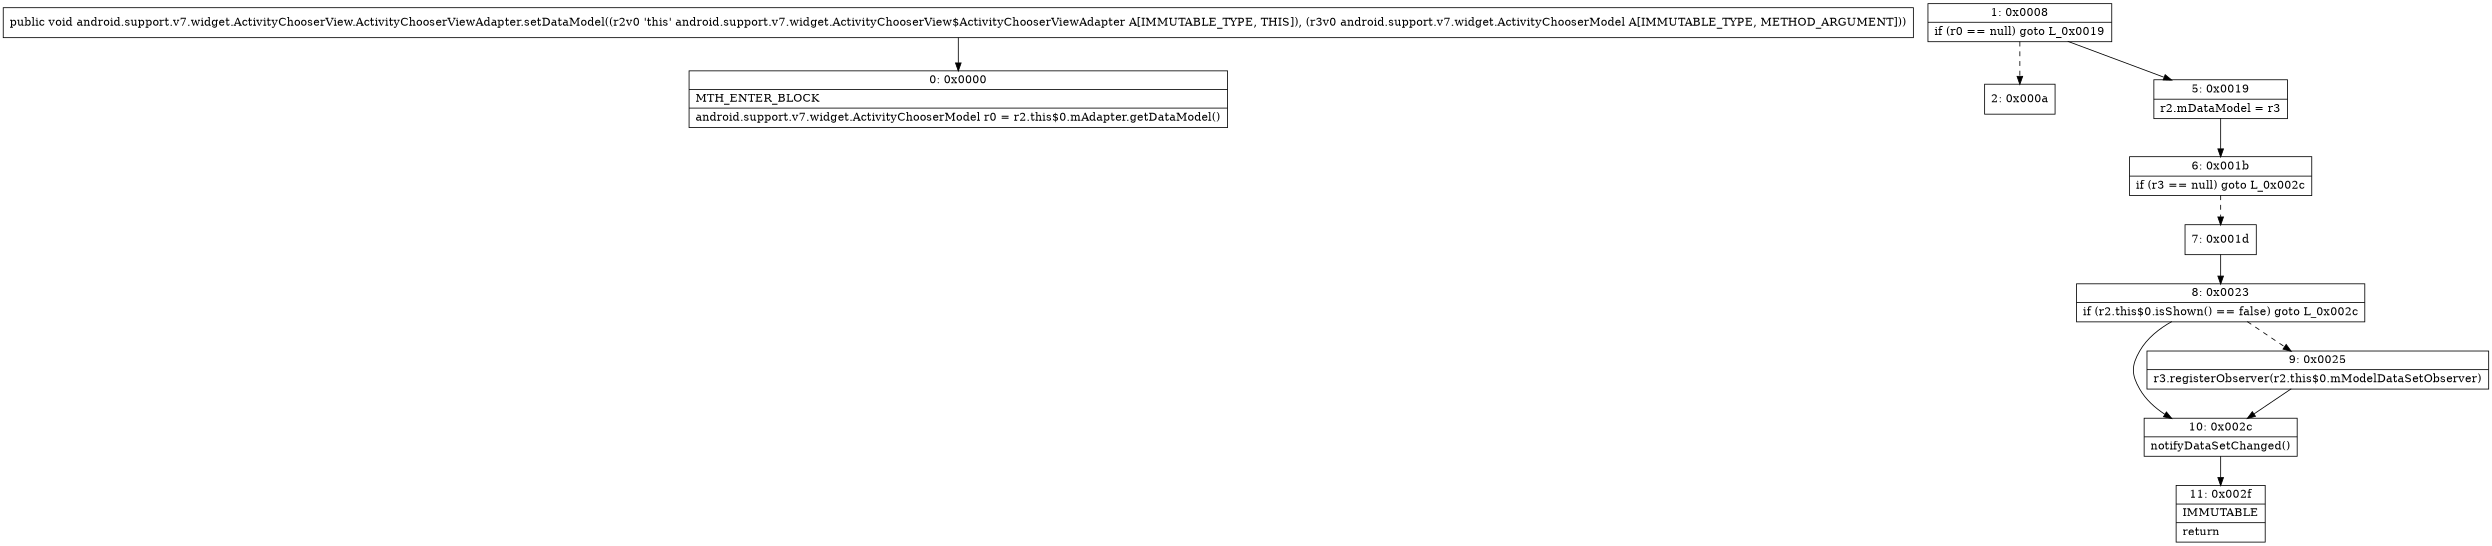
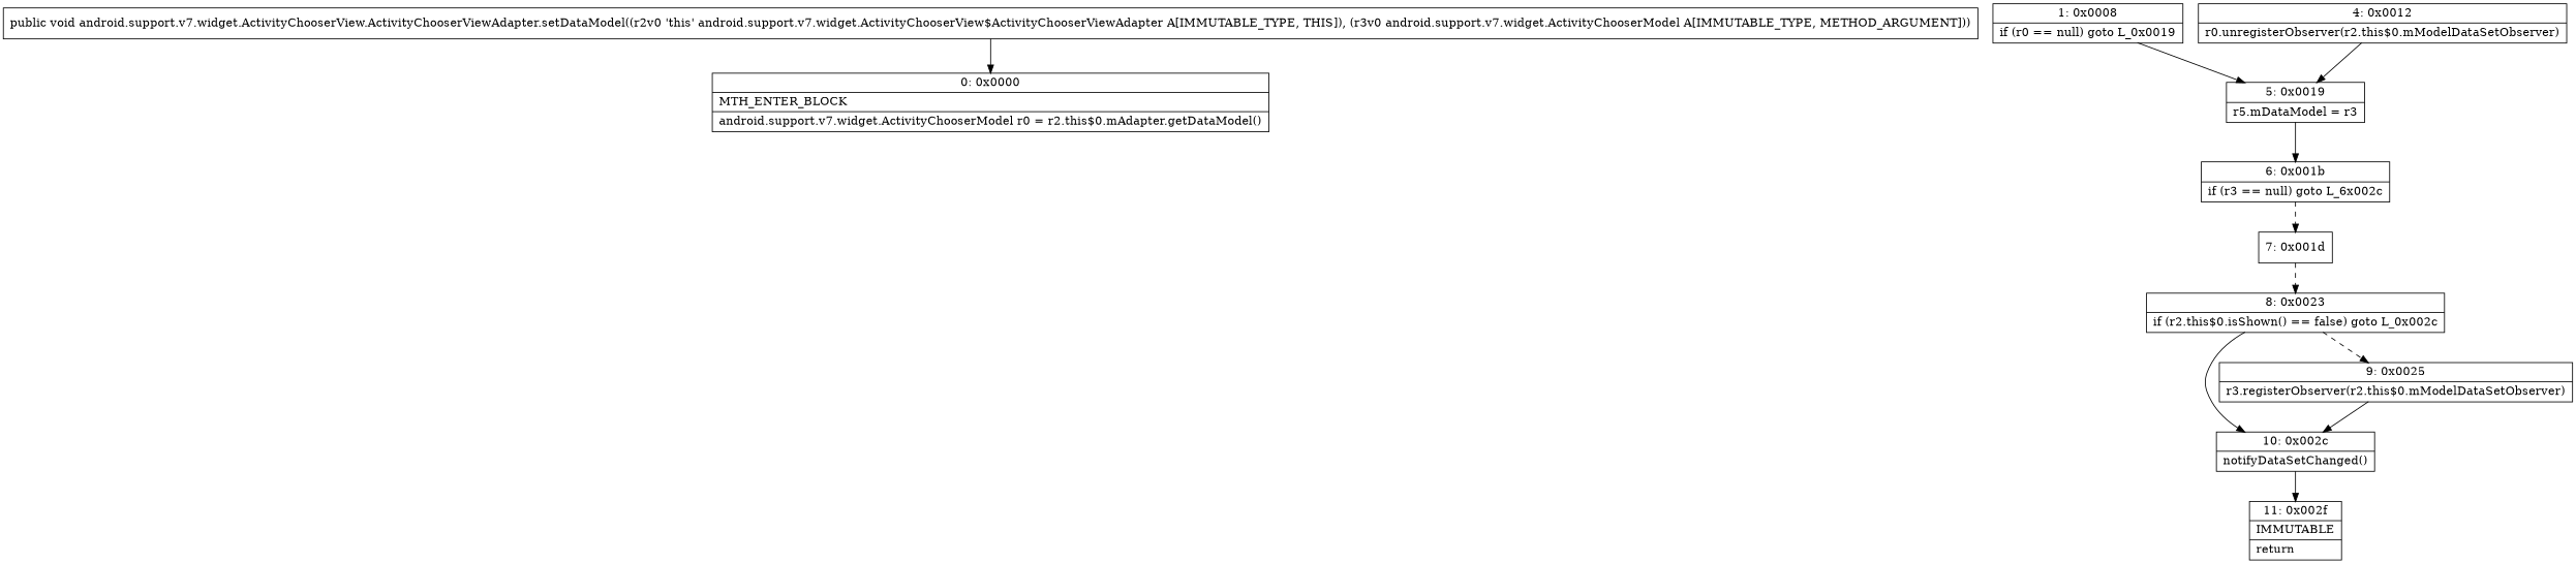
  digraph {
    node [shape=record]
    n1 [label="{0\:\ 0x0000|MTH_ENTER_BLOCK\l|android.support.v7.widget.ActivityChooserModel r0 = r2.this$0.mAdapter.getDataModel()\l}"]
    n2 [label="{1\:\ 0x0008|if (r0 == null) goto L_0x0019\l}"]
-   n3 [label="{2\:\ 0x000a}"]
-   n4 [label="{5\:\ 0x0019|r2.mDataModel = r3\l}"]
-   n5 [label="{6\:\ 0x001b|if (r3 == null) goto L_0x002c\l}"]
+   n4 [label="{5\:\ 0x0019|r5.mDataModel = r3\l}"]
+   n5 [label="{6\:\ 0x001b|if (r3 == null) goto L_6x002c\l}"]
+   n6 [label="{4\:\ 0x0012|r0.unregisterObserver(r2.this$0.mModelDataSetObserver)\l}"]
    n7 [label="{7\:\ 0x001d}"]
    n8 [label="{8\:\ 0x0023|if (r2.this$0.isShown() == false) goto L_0x002c\l}"]
    n9 [label="{10\:\ 0x002c|notifyDataSetChanged()\l}"]
    n10 [label="{11\:\ 0x002f|IMMUTABLE\l|return\l}"]
    n11 [label="{9\:\ 0x0025|r3.registerObserver(r2.this$0.mModelDataSetObserver)\l}"]
    n12 [label="{public void android.support.v7.widget.ActivityChooserView.ActivityChooserViewAdapter.setDataModel((r2v0 'this' android.support.v7.widget.ActivityChooserView$ActivityChooserViewAdapter A[IMMUTABLE_TYPE, THIS]), (r3v0 android.support.v7.widget.ActivityChooserModel A[IMMUTABLE_TYPE, METHOD_ARGUMENT])) }"]
-   n2 -> n3 [style=dashed]
    n2 -> n4
    n4 -> n5
    n5 -> n7 [style=dashed]
-   n7 -> n8
+   n6 -> n4
+   n7 -> n8 [style=dashed]
    n8 -> n9
    n8 -> n11 [style=dashed]
    n9 -> n10
    n11 -> n9
    n12 -> n1
  }
